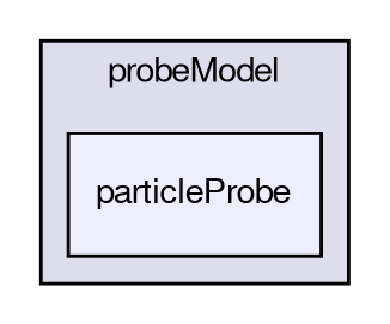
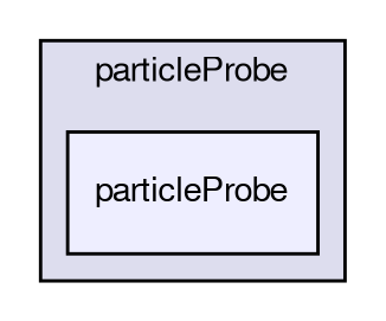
  digraph {
    compound=true
    n1 [fillcolor="#eeeeff" fontname=FreeSans fontsize=10 label=particleProbe pencolor=black shape=box style=filled]
    subgraph cluster_1 {
      bgcolor="#ddddee"
      fontname=FreeSans
      fontsize=10
-     label=probeModel
+     label=particleProbe
      pencolor=black
      n1
    }
  }
